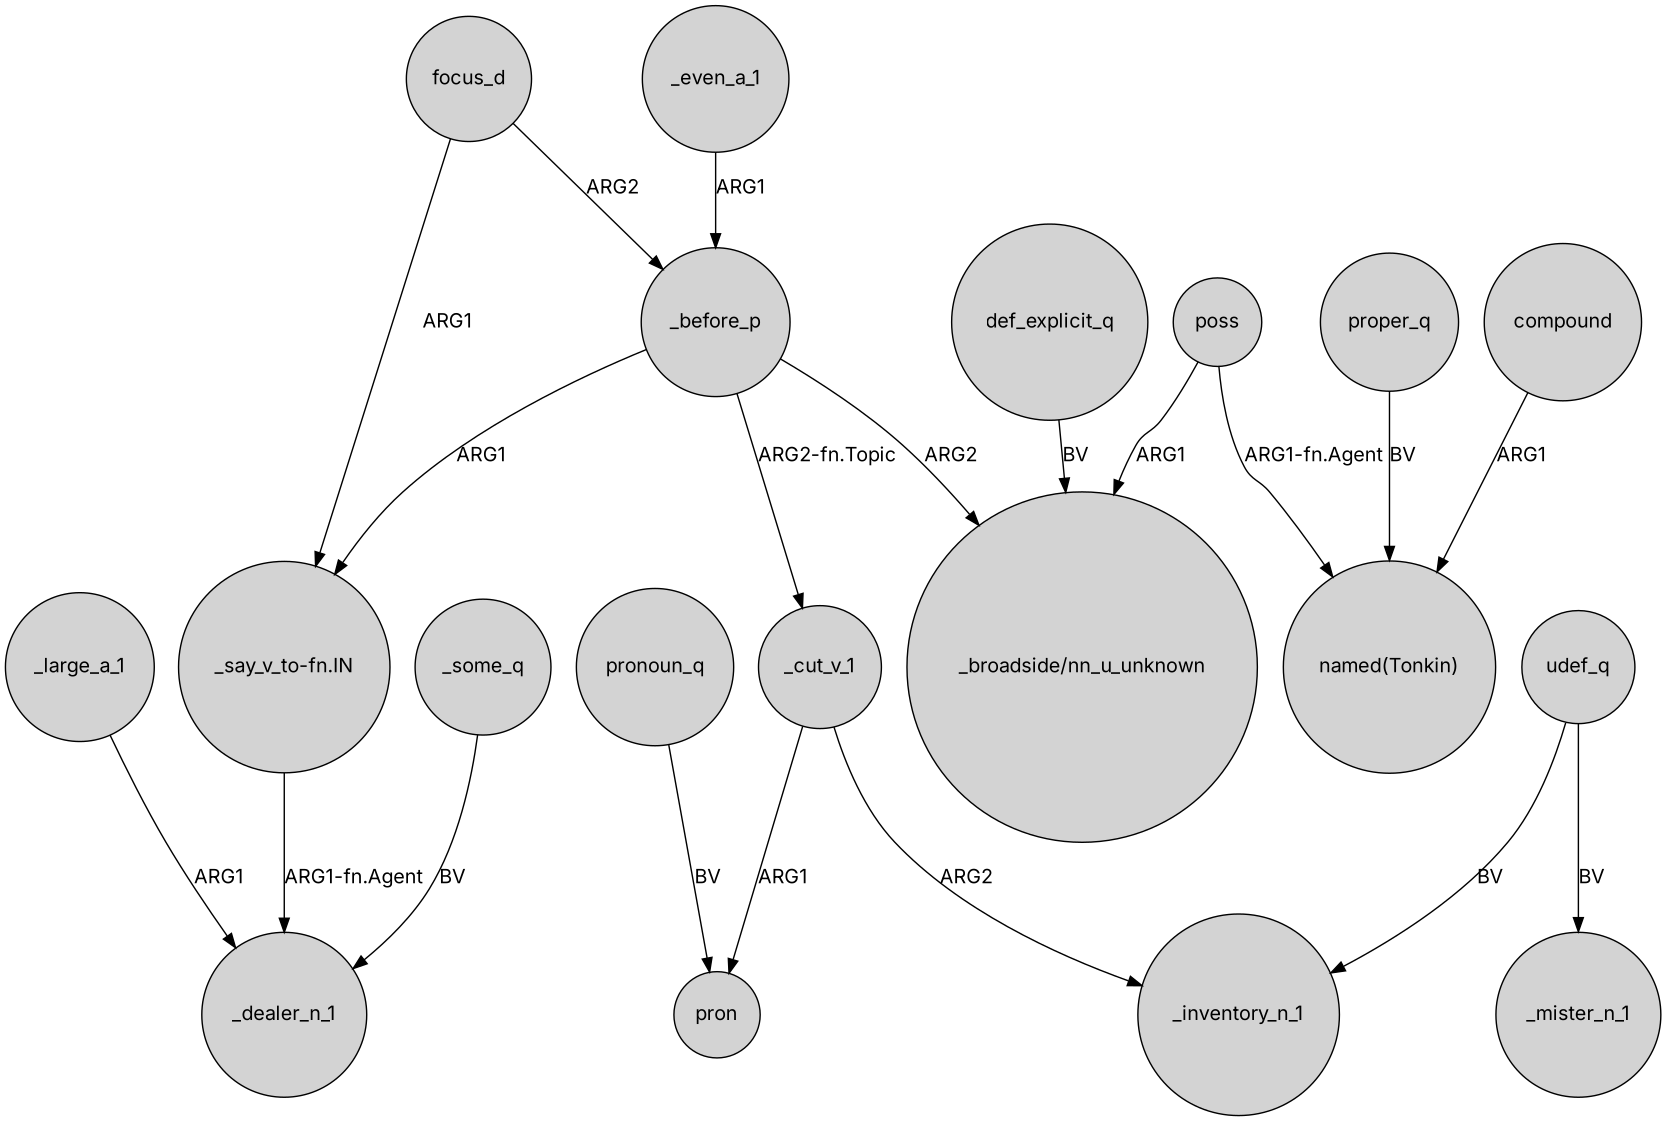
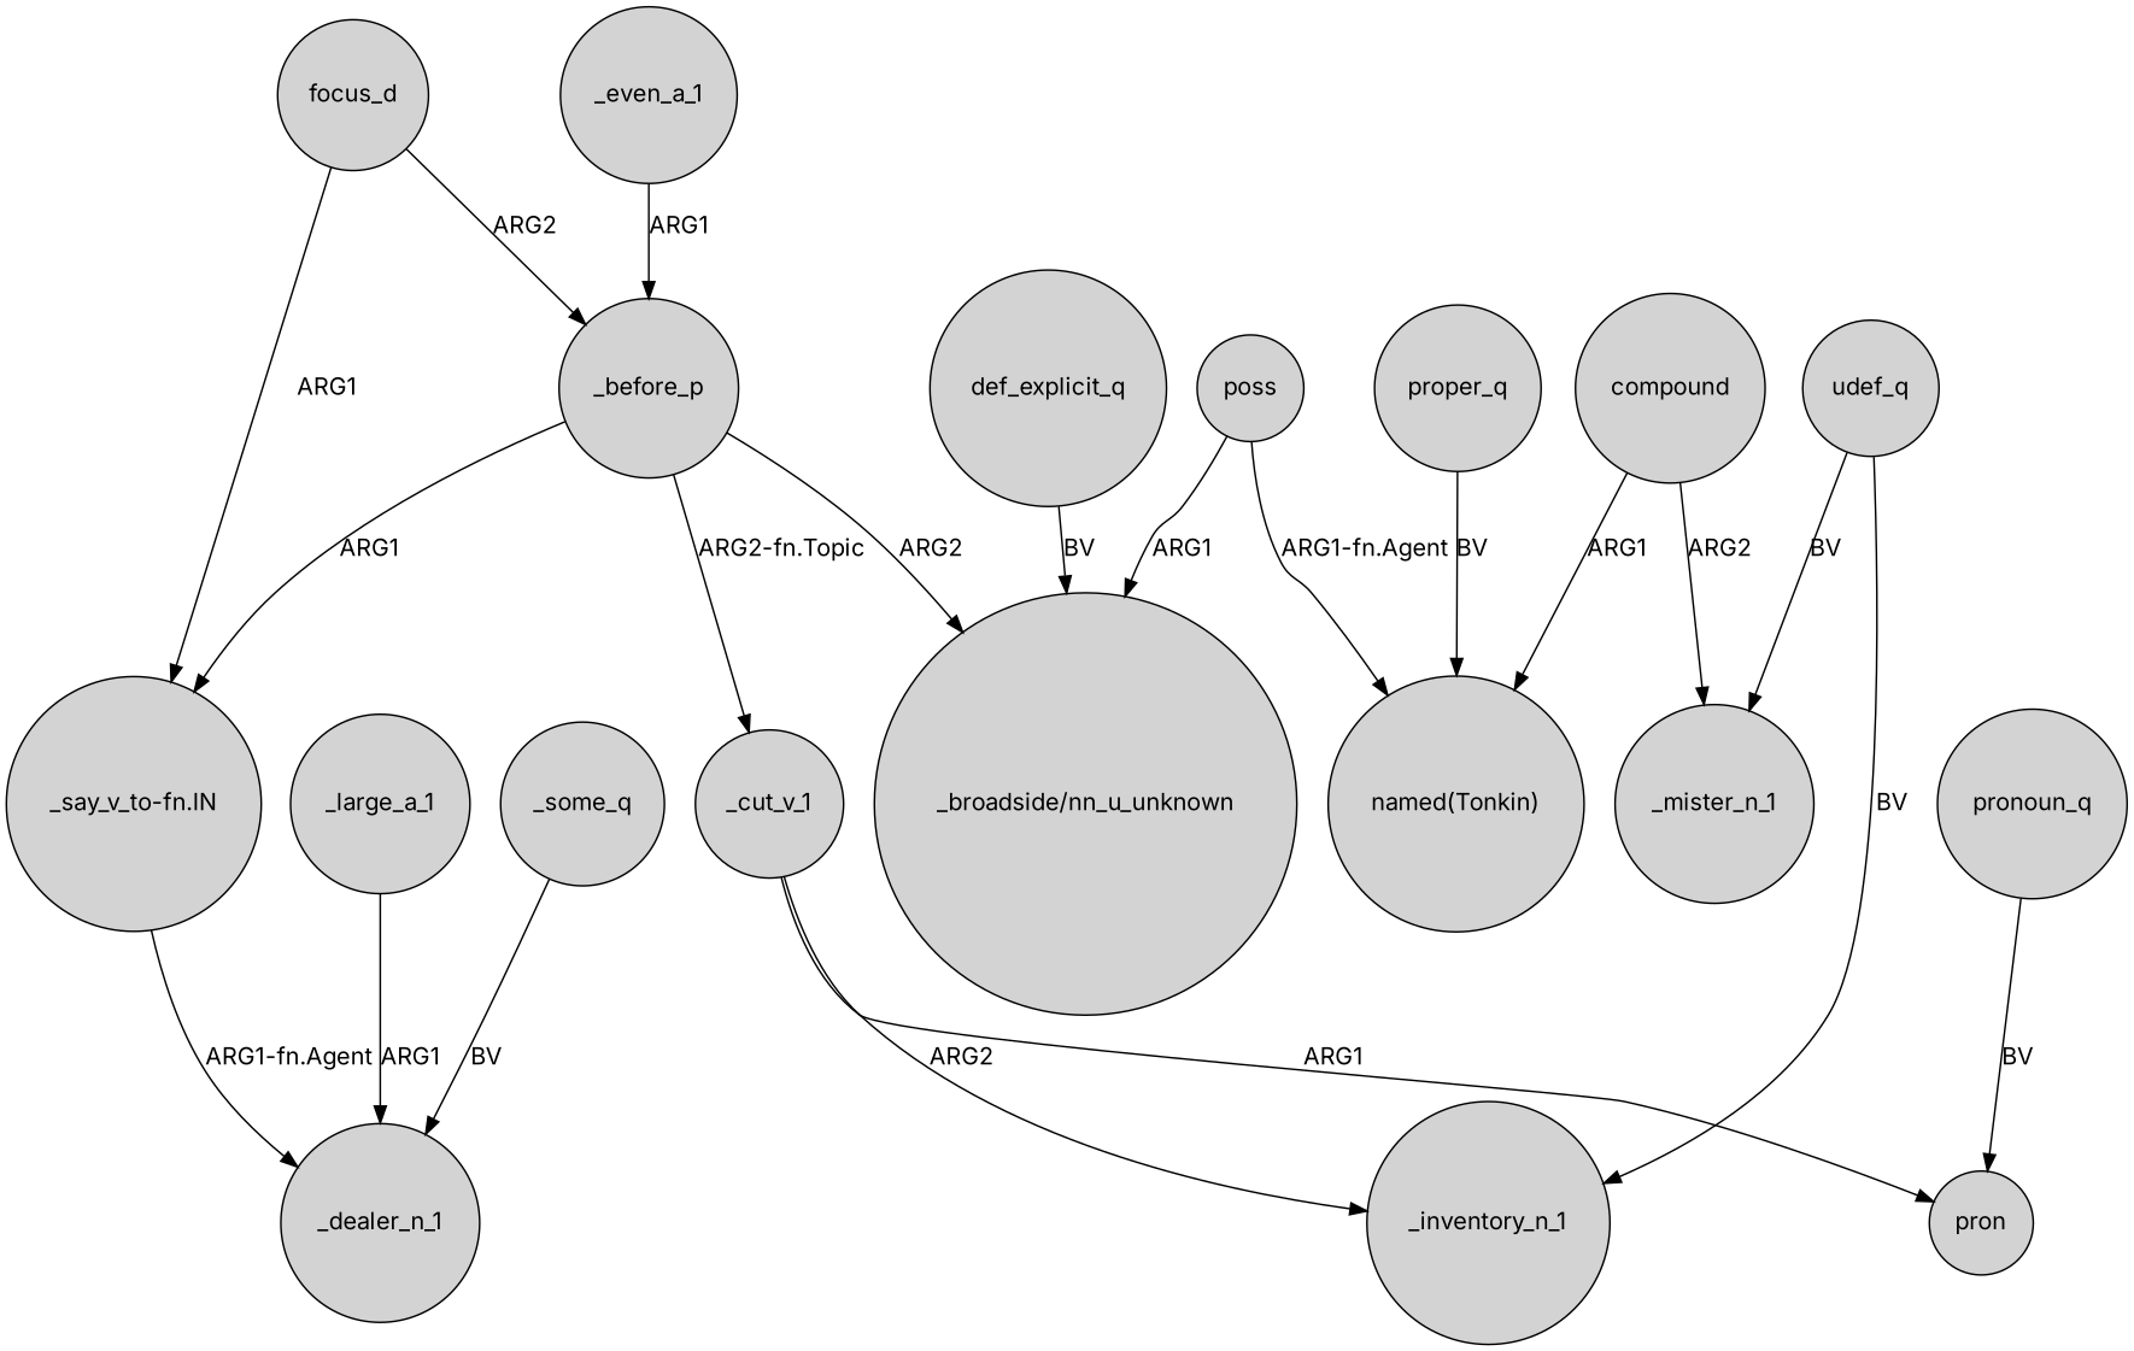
  digraph {
    fontname=Inter
    node [fontname=Inter shape=circle style=filled]
    edge [fontname=Inter]
    _before_p
    "_say_v_to-fn.IN"
    "_broadside/nn_u_unknown"
    _cut_v_1
    _dealer_n_1
    pron
    _inventory_n_1
    _some_q
    poss
    "named(Tonkin)"
    compound
    _mister_n_1
    udef_q
    proper_q
    _large_a_1
    pronoun_q
    focus_d
    _even_a_1
    def_explicit_q
    _before_p -> "_say_v_to-fn.IN" [label=ARG1]
    _before_p -> "_broadside/nn_u_unknown" [label=ARG2]
    _before_p -> _cut_v_1 [label="ARG2-fn.Topic"]
    "_say_v_to-fn.IN" -> _dealer_n_1 [label="ARG1-fn.Agent"]
    _cut_v_1 -> pron [label=ARG1]
    _cut_v_1 -> _inventory_n_1 [label=ARG2]
    _some_q -> _dealer_n_1 [label=BV]
    poss -> "_broadside/nn_u_unknown" [label=ARG1]
    poss -> "named(Tonkin)" [label="ARG1-fn.Agent"]
    compound -> "named(Tonkin)" [label=ARG1]
+   compound -> _mister_n_1 [label=ARG2]
    udef_q -> _inventory_n_1 [label=BV]
    udef_q -> _mister_n_1 [label=BV]
    proper_q -> "named(Tonkin)" [label=BV]
    _large_a_1 -> _dealer_n_1 [label=ARG1]
    pronoun_q -> pron [label=BV]
    focus_d -> _before_p [label=ARG2]
    focus_d -> "_say_v_to-fn.IN" [label=ARG1]
    _even_a_1 -> _before_p [label=ARG1]
    def_explicit_q -> "_broadside/nn_u_unknown" [label=BV]
  }
